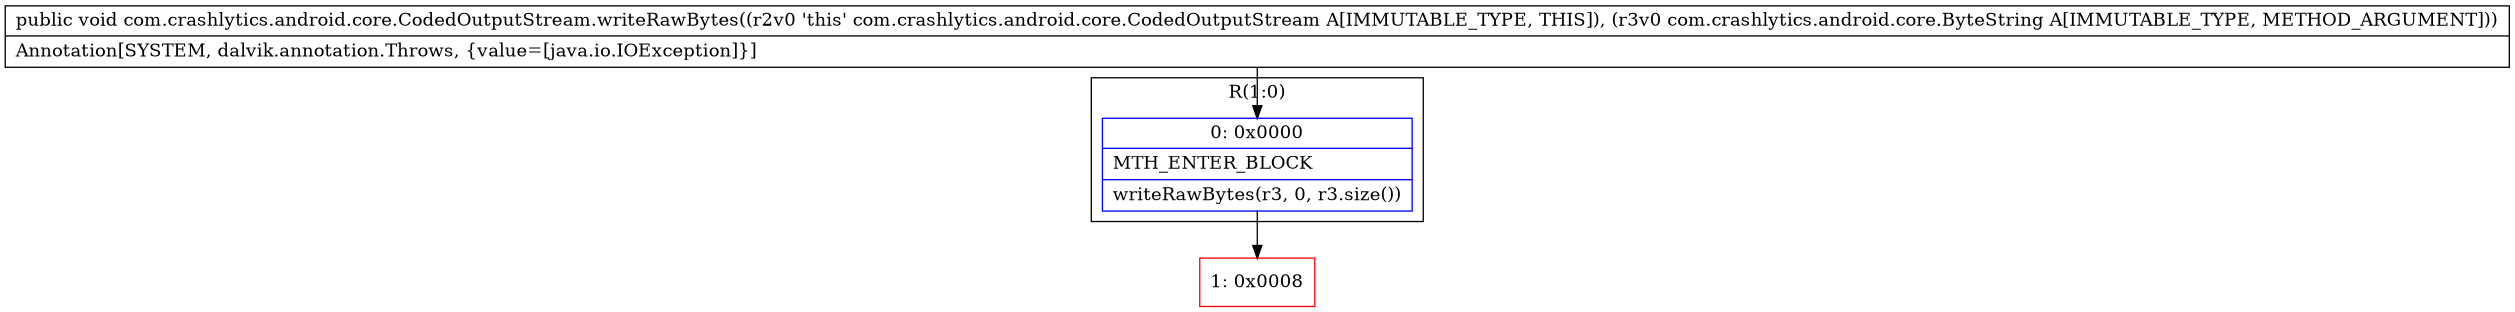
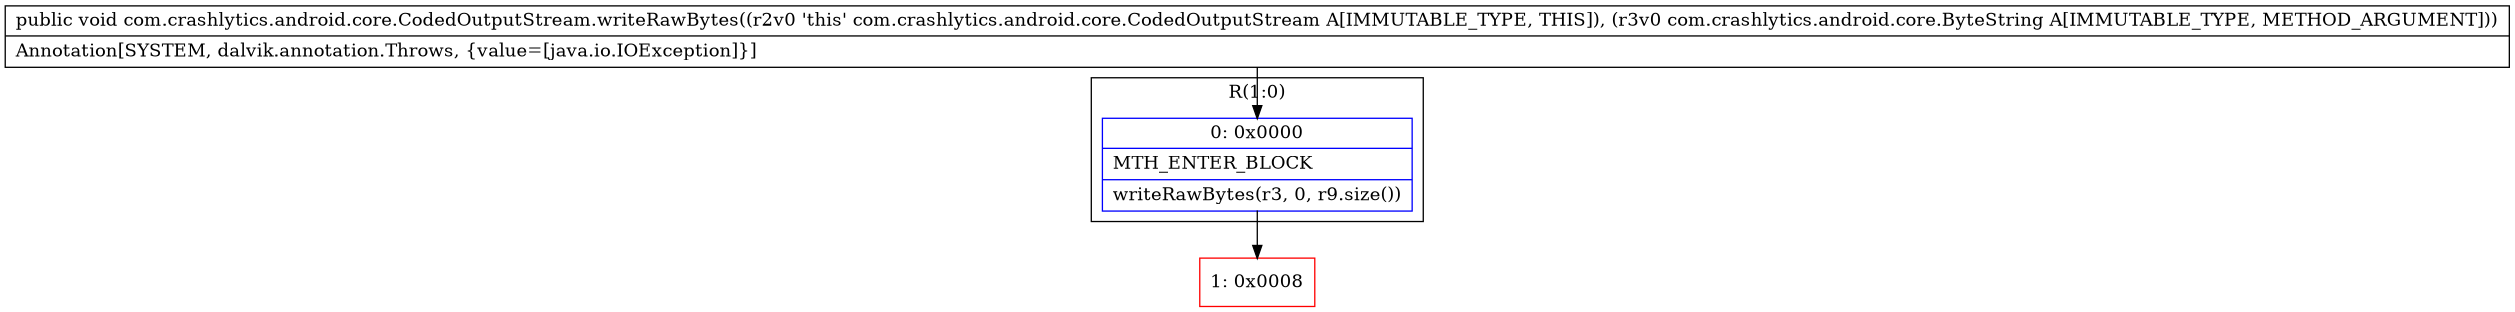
  digraph {
    node [shape=record]
-   n1 [color=blue label="{0\:\ 0x0000|MTH_ENTER_BLOCK\l|writeRawBytes(r3, 0, r3.size())\l}"]
+   n1 [color=blue label="{0\:\ 0x0000|MTH_ENTER_BLOCK\l|writeRawBytes(r3, 0, r9.size())\l}"]
    n2 [color=red label="{1\:\ 0x0008}"]
    n3 [label="{public void com.crashlytics.android.core.CodedOutputStream.writeRawBytes((r2v0 'this' com.crashlytics.android.core.CodedOutputStream A[IMMUTABLE_TYPE, THIS]), (r3v0 com.crashlytics.android.core.ByteString A[IMMUTABLE_TYPE, METHOD_ARGUMENT]))  | Annotation[SYSTEM, dalvik.annotation.Throws, \{value=[java.io.IOException]\}]\l}"]
    subgraph cluster_1 {
      label="R(1:0)"
      n1
    }
    n1 -> n2
    n3 -> n1
  }
